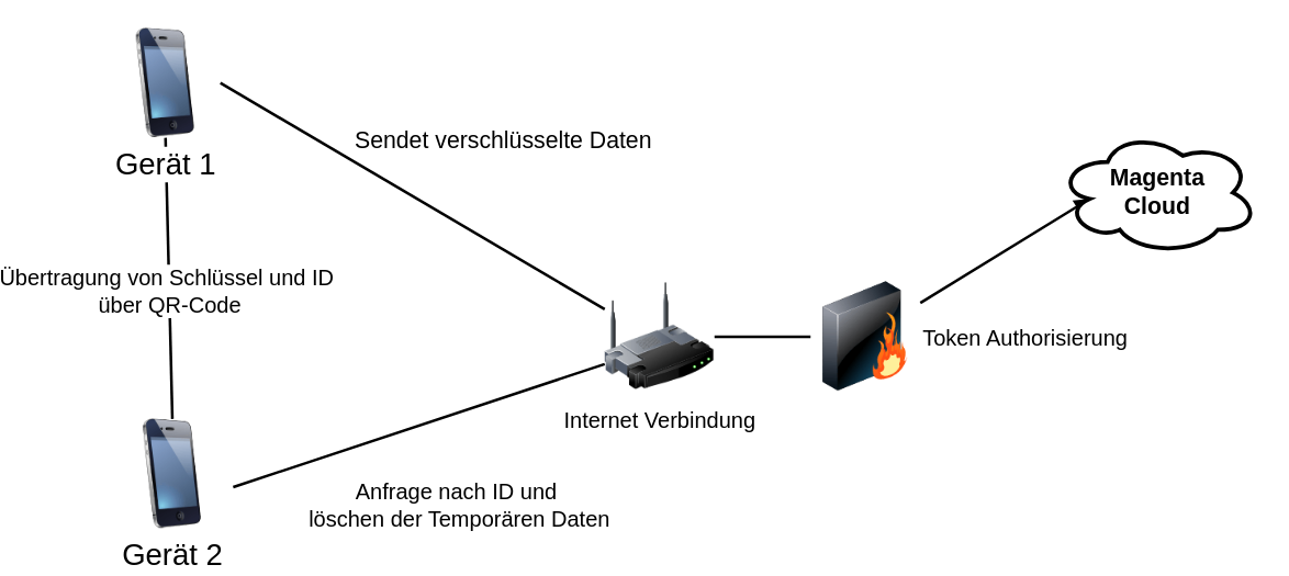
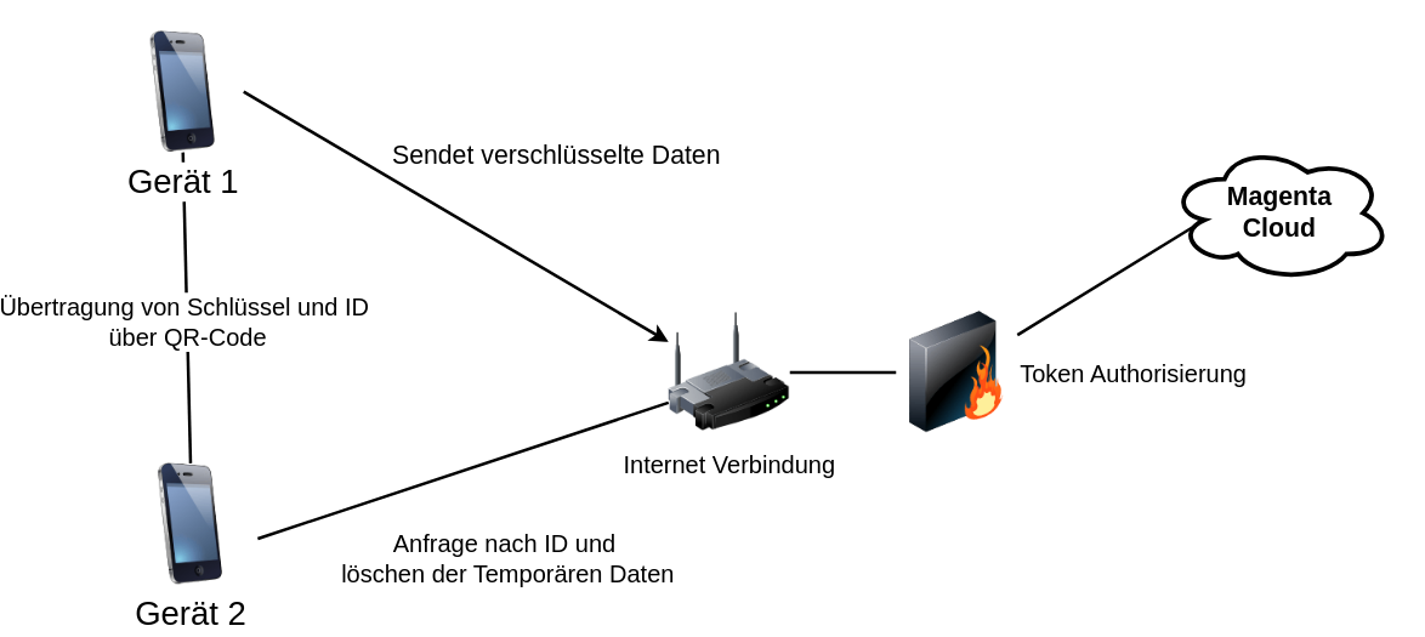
  <mxCell id="0" />
  <mxCell id="1" parent="0" />
  <mxCell id="2" style="edgeStyle=none;rounded=0;html=1;labelBackgroundColor=none;endArrow=none;strokeWidth=2;fontFamily=Verdana;fontSize=22;exitX=0.5;exitY=1;exitDx=0;exitDy=0;entryX=0.5;entryY=0;entryDx=0;entryDy=0;" edge="1" parent="1" source="10" target="8"><mxGeometry relative="1" as="geometry"><mxPoint x="230" y="465" as="sourcePoint" /><mxPoint x="526" y="325" as="targetPoint" /></mxGeometry></mxCell>
  <mxCell id="3" value="&lt;div&gt;&lt;font style=&quot;font-size: 16px;&quot;&gt;Übertragung von Schlüssel und ID&amp;nbsp;&lt;/font&gt;&lt;/div&gt;&lt;div&gt;&lt;font style=&quot;font-size: 16px;&quot;&gt;über QR-Code&lt;/font&gt;&lt;/div&gt;" style="edgeLabel;html=1;align=center;verticalAlign=middle;resizable=0;points=[];" vertex="1" connectable="0" parent="2"><mxGeometry x="0.15" y="-3" relative="1" as="geometry"><mxPoint x="3" y="-7" as="offset" /></mxGeometry></mxCell>
  <mxCell id="4" style="edgeStyle=none;rounded=0;html=1;labelBackgroundColor=none;endArrow=none;strokeWidth=2;fontFamily=Verdana;fontSize=22" parent="1" source="5" target="7" edge="1"><mxGeometry relative="1" as="geometry" /></mxCell>
  <mxCell id="5" value="&lt;font style=&quot;font-size: 16px;&quot;&gt;Internet Verbindung&lt;/font&gt;" style="image;html=1;labelBackgroundColor=#ffffff;image=img/lib/clip_art/networking/Wireless_Router_128x128.png;rounded=1;shadow=0;comic=0;strokeWidth=2;fontSize=22" parent="1" vertex="1"><mxGeometry x="380" y="205" width="80" height="80" as="geometry" /></mxCell>
- <mxCell id="6" style="edgeStyle=none;rounded=0;html=1;labelBackgroundColor=none;endArrow=block;strokeWidth=2;fontFamily=Verdana;fontSize=22;entryX=0.16;entryY=0.55;entryDx=0;entryDy=0;entryPerimeter=0;" parent="1" source="7" target="9" edge="1"><mxGeometry relative="1" as="geometry"><mxPoint x="390" y="145" as="targetPoint" /></mxGeometry></mxCell>
+ <mxCell id="6" style="edgeStyle=none;rounded=0;html=1;labelBackgroundColor=none;endArrow=none;strokeWidth=2;fontFamily=Verdana;fontSize=22;entryX=0.16;entryY=0.55;entryDx=0;entryDy=0;entryPerimeter=0;" parent="1" source="7" target="9" edge="1"><mxGeometry relative="1" as="geometry"><mxPoint x="390" y="145" as="targetPoint" /></mxGeometry></mxCell>
  <mxCell id="7" value="&lt;font style=&quot;font-size: 16px;&quot;&gt;Token Authorisierung&lt;/font&gt;" style="image;html=1;labelBackgroundColor=#ffffff;image=img/lib/clip_art/networking/Firewall_128x128.png;rounded=1;shadow=0;comic=0;strokeWidth=2;fontSize=22;labelPosition=right;verticalLabelPosition=middle;align=left;verticalAlign=middle;direction=east;" parent="1" vertex="1"><mxGeometry x="530" y="205" width="80" height="80" as="geometry" /></mxCell>
  <mxCell id="8" value="Gerät 2" style="image;html=1;labelBackgroundColor=#ffffff;image=img/lib/clip_art/telecommunication/iPhone_128x128.png;rounded=1;shadow=0;comic=0;strokeWidth=2;fontSize=22" parent="1" vertex="1"><mxGeometry x="25" y="305" width="80" height="80" as="geometry" /></mxCell>
  <mxCell id="9" value="&lt;div&gt;Magenta&lt;/div&gt;&lt;div&gt;Cloud&lt;/div&gt;" style="ellipse;shape=cloud;whiteSpace=wrap;html=1;strokeWidth=3;fontStyle=1;fontSize=17;" vertex="1" parent="1"><mxGeometry x="710" y="95" width="146" height="90" as="geometry" /></mxCell>
  <mxCell id="10" value="Gerät 1" style="image;html=1;labelBackgroundColor=#ffffff;image=img/lib/clip_art/telecommunication/iPhone_128x128.png;rounded=1;shadow=0;comic=0;strokeWidth=2;fontSize=22" vertex="1" parent="1"><mxGeometry x="20" y="20" width="80" height="80" as="geometry" /></mxCell>
- <mxCell id="11" style="edgeStyle=none;rounded=0;html=1;labelBackgroundColor=none;endArrow=none;strokeWidth=2;fontFamily=Verdana;fontSize=22;exitX=1;exitY=0.5;exitDx=0;exitDy=0;entryX=0;entryY=0.25;entryDx=0;entryDy=0;" edge="1" parent="1" source="10" target="5"><mxGeometry relative="1" as="geometry"><mxPoint x="120" y="145" as="sourcePoint" /><mxPoint x="220" y="145" as="targetPoint" /></mxGeometry></mxCell>
+ <mxCell id="11" style="edgeStyle=none;rounded=0;html=1;labelBackgroundColor=none;endArrow=classic;strokeWidth=2;fontFamily=Verdana;fontSize=22;exitX=1;exitY=0.5;exitDx=0;exitDy=0;entryX=0;entryY=0.25;entryDx=0;entryDy=0;" edge="1" parent="1" source="10" target="5"><mxGeometry relative="1" as="geometry"><mxPoint x="120" y="145" as="sourcePoint" /><mxPoint x="220" y="145" as="targetPoint" /></mxGeometry></mxCell>
  <mxCell id="12" value="&lt;font style=&quot;font-size: 17px;&quot;&gt;Sendet verschlüsselte Daten&lt;/font&gt;" style="edgeLabel;html=1;align=center;verticalAlign=middle;resizable=0;points=[];" vertex="1" connectable="0" parent="11"><mxGeometry x="-0.41" y="7" relative="1" as="geometry"><mxPoint x="119" as="offset" /></mxGeometry></mxCell>
  <mxCell id="13" style="edgeStyle=none;rounded=0;html=1;labelBackgroundColor=none;endArrow=none;strokeWidth=2;fontFamily=Verdana;fontSize=22;exitX=1.054;exitY=0.621;exitDx=0;exitDy=0;entryX=0;entryY=0.75;entryDx=0;entryDy=0;exitPerimeter=0;" edge="1" parent="1" source="8" target="5"><mxGeometry relative="1" as="geometry"><mxPoint x="200" y="385" as="sourcePoint" /><mxPoint x="330" y="485" as="targetPoint" /></mxGeometry></mxCell>
  <mxCell id="14" value="&lt;div&gt;&lt;font style=&quot;font-size: 16px;&quot;&gt;Anfrage nach ID und&amp;nbsp;&lt;/font&gt;&lt;/div&gt;&lt;div&gt;&lt;font style=&quot;font-size: 16px;&quot;&gt;löschen der Temporären Daten&lt;/font&gt;&lt;/div&gt;" style="edgeLabel;html=1;align=center;verticalAlign=middle;resizable=0;points=[];" vertex="1" connectable="0" parent="13"><mxGeometry x="-0.103" y="-3" relative="1" as="geometry"><mxPoint x="42" y="50" as="offset" /></mxGeometry></mxCell>
